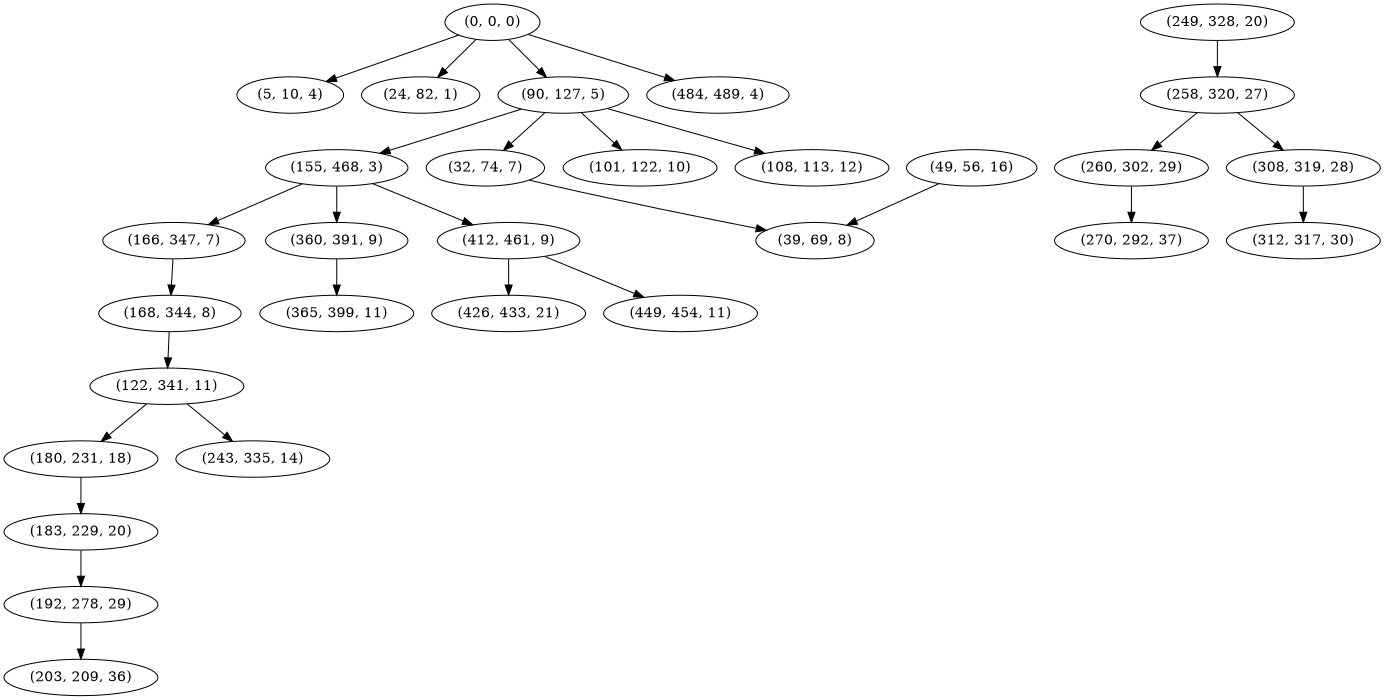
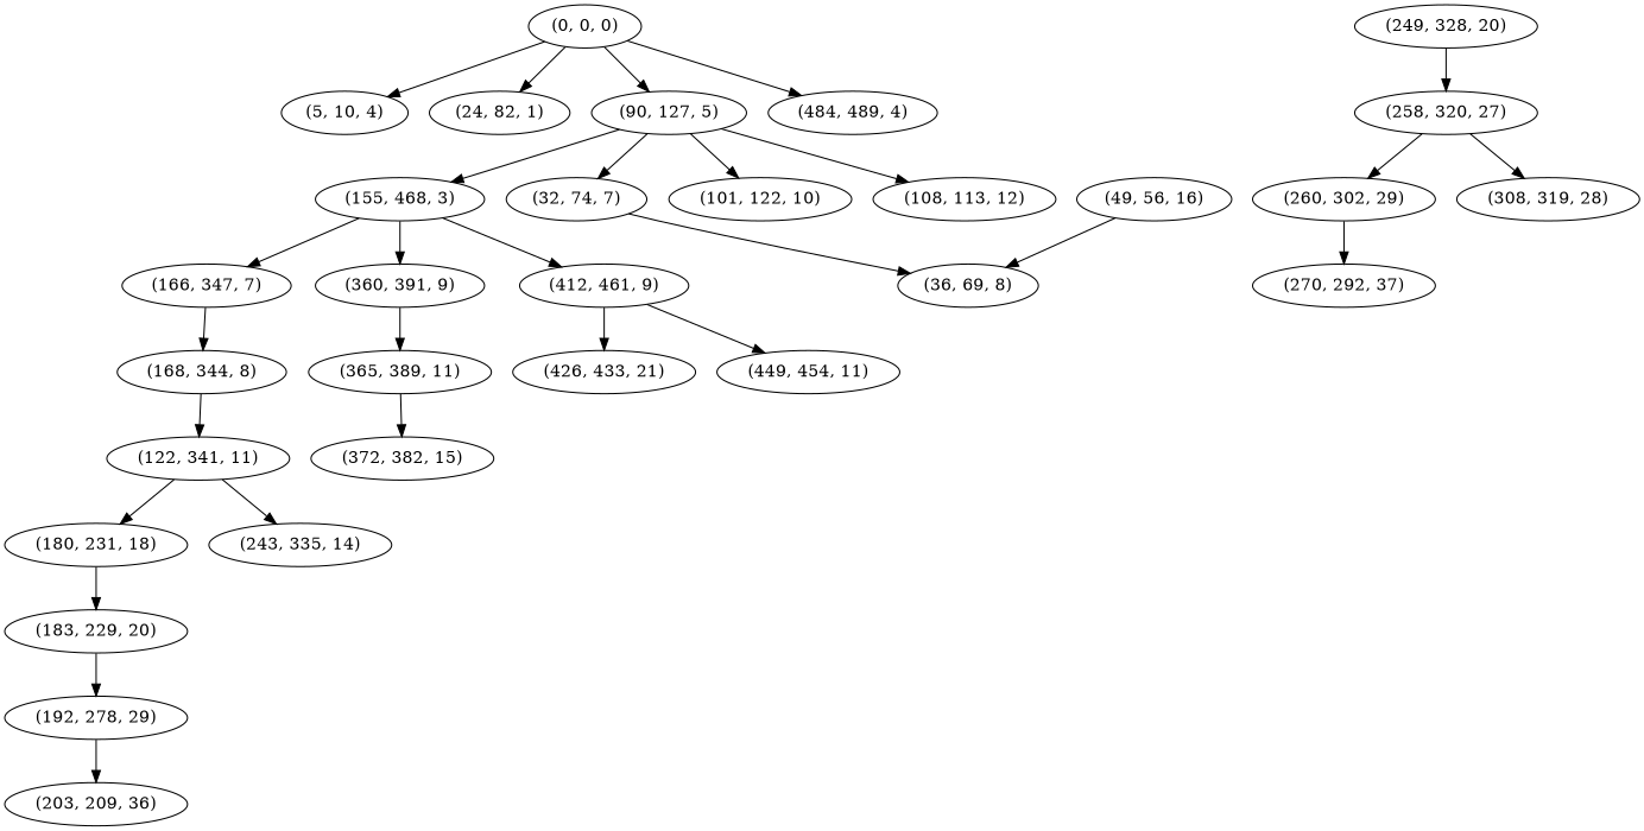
  digraph {
    "(0, 0, 0)"
    "(5, 10, 4)"
    "(24, 82, 1)"
    "(90, 127, 5)"
    "(484, 489, 4)"
    "(155, 468, 3)"
    "(32, 74, 7)"
    "(101, 122, 10)"
    "(108, 113, 12)"
    "(166, 347, 7)"
    "(360, 391, 9)"
    "(412, 461, 9)"
-   "(36, 69, 8)" [label="(39, 69, 8)"]
+   "(36, 69, 8)"
    "(49, 56, 16)"
    "(168, 344, 8)"
-   "(365, 389, 11)" [label="(365, 399, 11)"]
+   "(365, 389, 11)"
    "(426, 433, 21)"
    "(449, 454, 11)"
    n19 [label="(122, 341, 11)"]
    "(180, 231, 18)"
    "(243, 335, 14)"
    "(183, 229, 20)"
    n23 [label="(192, 278, 29)"]
    "(203, 209, 36)"
    "(249, 328, 20)"
    "(258, 320, 27)"
    "(260, 302, 29)"
    "(308, 319, 28)"
    "(270, 292, 37)"
-   "(312, 317, 30)"
+   "(372, 382, 15)"
    "(0, 0, 0)" -> "(5, 10, 4)"
    "(0, 0, 0)" -> "(24, 82, 1)"
    "(0, 0, 0)" -> "(90, 127, 5)"
    "(0, 0, 0)" -> "(484, 489, 4)"
    "(90, 127, 5)" -> "(155, 468, 3)"
    "(90, 127, 5)" -> "(32, 74, 7)"
    "(90, 127, 5)" -> "(101, 122, 10)"
    "(90, 127, 5)" -> "(108, 113, 12)"
    "(155, 468, 3)" -> "(166, 347, 7)"
    "(155, 468, 3)" -> "(360, 391, 9)"
    "(155, 468, 3)" -> "(412, 461, 9)"
    "(32, 74, 7)" -> "(36, 69, 8)"
    "(166, 347, 7)" -> "(168, 344, 8)"
    "(360, 391, 9)" -> "(365, 389, 11)"
    "(412, 461, 9)" -> "(426, 433, 21)"
    "(412, 461, 9)" -> "(449, 454, 11)"
    "(49, 56, 16)" -> "(36, 69, 8)"
    "(168, 344, 8)" -> n19
+   "(365, 389, 11)" -> "(372, 382, 15)"
    n19 -> "(180, 231, 18)"
    n19 -> "(243, 335, 14)"
    "(180, 231, 18)" -> "(183, 229, 20)"
    "(183, 229, 20)" -> n23
    n23 -> "(203, 209, 36)"
    "(249, 328, 20)" -> "(258, 320, 27)"
    "(258, 320, 27)" -> "(260, 302, 29)"
    "(258, 320, 27)" -> "(308, 319, 28)"
    "(260, 302, 29)" -> "(270, 292, 37)"
-   "(308, 319, 28)" -> "(312, 317, 30)"
  }
